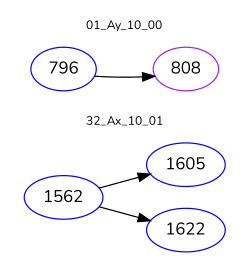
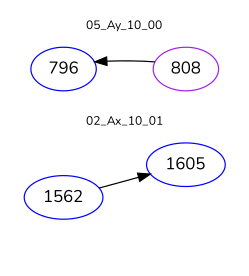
  digraph {
    fontname=Nunito
    rankdir=LR
    node [color=blue fontname=Nunito]
    edge [color=black fontname=Nunito]
    n1 [label=1562]
-   n2 [label=1622]
    n3 [label=1605]
    n4 [label=796]
    n5 [color=purple label=808]
    subgraph cluster_1 {
      color=white
      fontsize=10
-     label="32_Ax_10_01"
+     label="02_Ax_10_01"
      n1
-     n2
      n3
    }
    subgraph cluster_2 {
      color=white
      fontsize=10
-     label="01_Ay_10_00"
+     label="05_Ay_10_00"
      n4
      n5
    }
-   n1 -> n2
    n1 -> n3
-   n4 -> n5
+   n5 -> n4
  }
